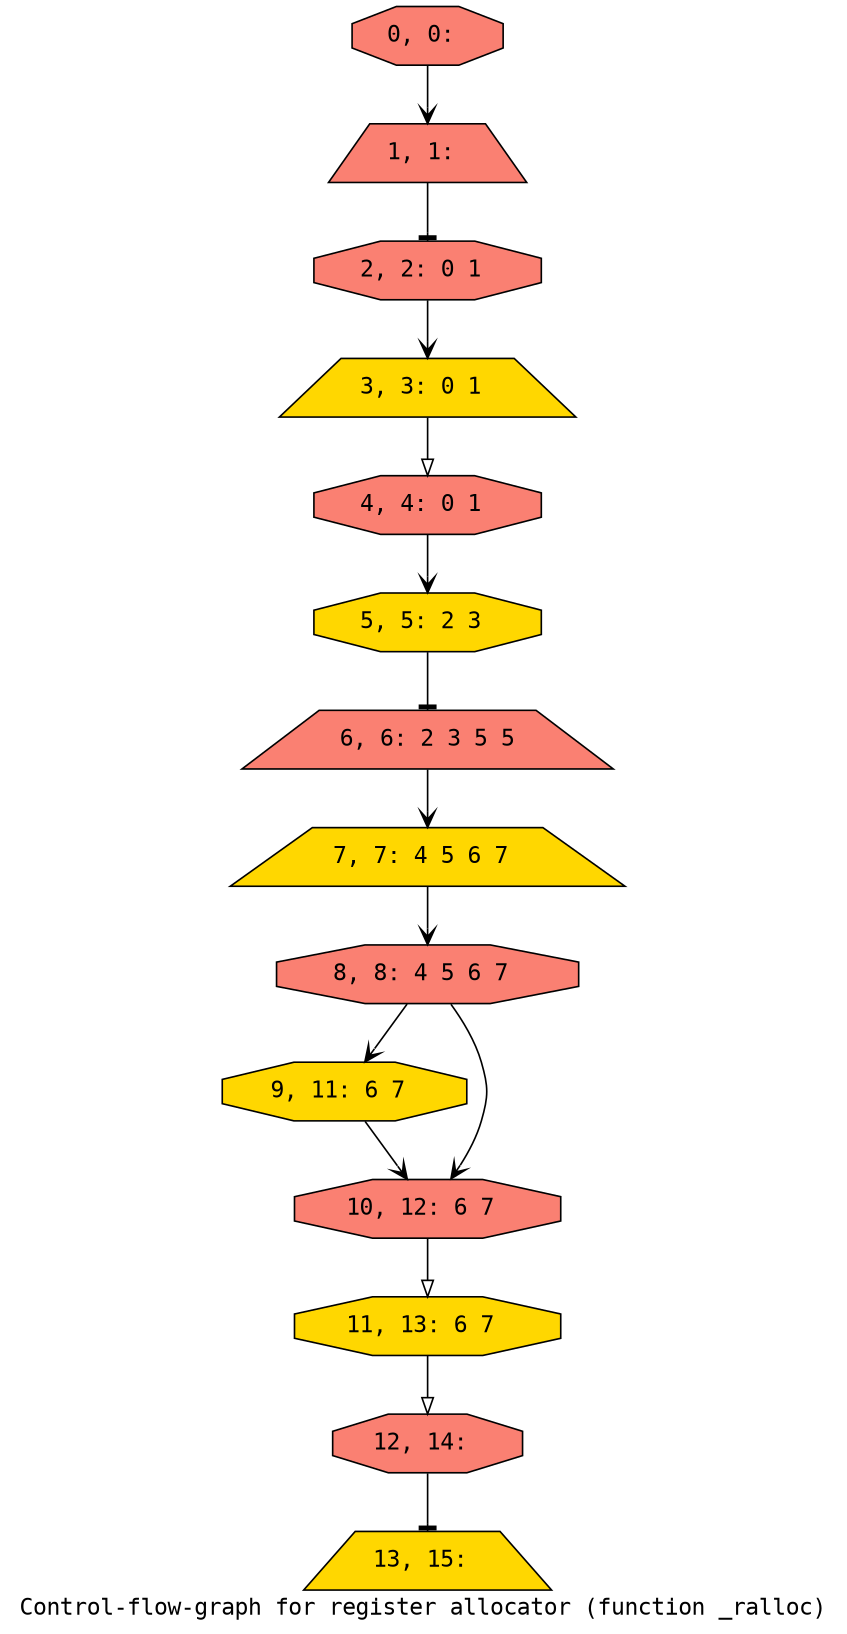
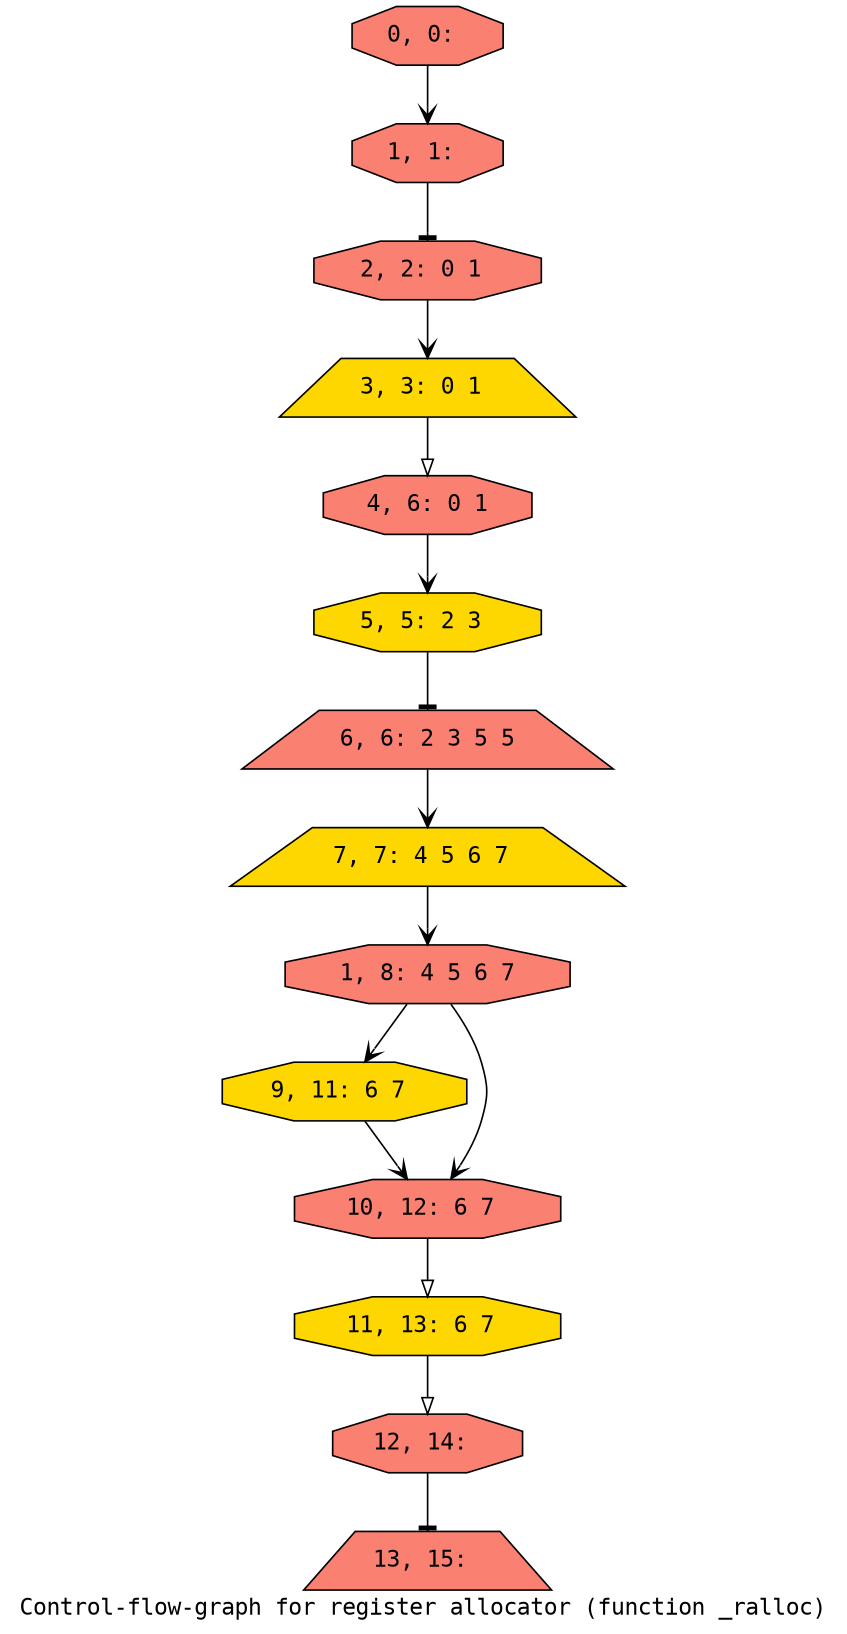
  digraph {
    fontname="DejaVu Sans Mono"
    label="Control-flow-graph for register allocator (function _ralloc)"
    node [fillcolor=salmon fontname="DejaVu Sans Mono" shape=octagon style=filled]
    edge [arrowhead=vee fontname="DejaVu Sans Mono"]
    n1 [label="0, 0: "]
-   n2 [label="1, 1: " shape=trapezium]
+   n2 [label="1, 1: "]
    n3 [label="2, 2: 0 1 "]
    n4 [fillcolor=gold label="3, 3: 0 1 " shape=trapezium]
-   n5 [label="4, 4: 0 1 "]
+   n5 [label="4, 6: 0 1"]
    n6 [fillcolor=gold label="5, 5: 2 3 "]
    n7 [label="6, 6: 2 3 5 5" shape=trapezium]
    n8 [fillcolor=gold label="7, 7: 4 5 6 7 " shape=trapezium]
-   n9 [label="8, 8: 4 5 6 7 "]
+   n9 [label="1, 8: 4 5 6 7"]
    n10 [fillcolor=gold label="9, 11: 6 7 "]
    n11 [label="10, 12: 6 7 "]
    n12 [fillcolor=gold label="11, 13: 6 7 "]
    n13 [label="12, 14: "]
-   n14 [fillcolor=gold label="13, 15: " shape=trapezium]
+   n14 [label="13, 15: " shape=trapezium]
    n1 -> n2
    n2 -> n3 [arrowhead=tee]
    n3 -> n4
    n4 -> n5 [arrowhead=onormal]
    n5 -> n6
    n6 -> n7 [arrowhead=tee]
    n7 -> n8
    n8 -> n9
    n9 -> n10
    n9 -> n11
    n10 -> n11
    n11 -> n12 [arrowhead=onormal]
    n12 -> n13 [arrowhead=onormal]
    n13 -> n14 [arrowhead=tee]
  }
